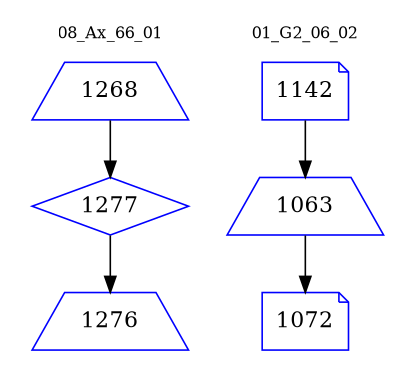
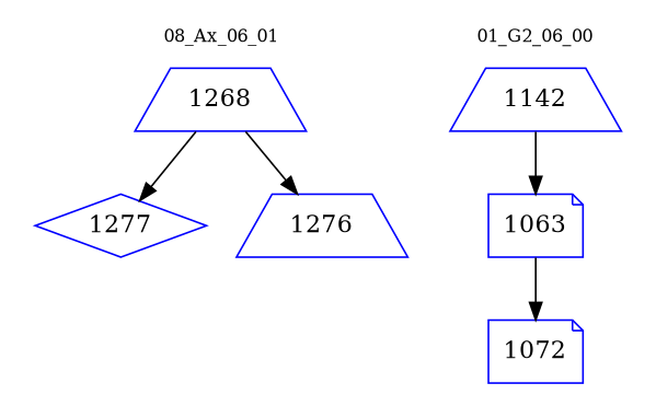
  digraph {
    node [color=blue shape=trapezium]
    edge [color=black]
    n1 [label=1268]
    n2 [label=1277 shape=diamond]
    n3 [label=1276]
-   n4 [label=1063]
+   n4 [label=1063 shape=note]
    n5 [label=1072 shape=note]
-   n6 [label=1142 shape=note]
+   n6 [label=1142]
    subgraph cluster_1 {
      color=white
      fontsize=10
-     label="08_Ax_66_01"
+     label="08_Ax_06_01"
      n1
      n2
      n3
    }
    subgraph cluster_2 {
      color=white
      fontsize=10
-     label="01_G2_06_02"
+     label="01_G2_06_00"
      n4
      n5
      n6
    }
    n1 -> n2
-   n2 -> n3
+   n1 -> n3
    n4 -> n5
    n6 -> n4
  }
